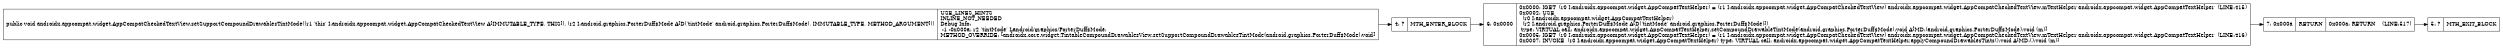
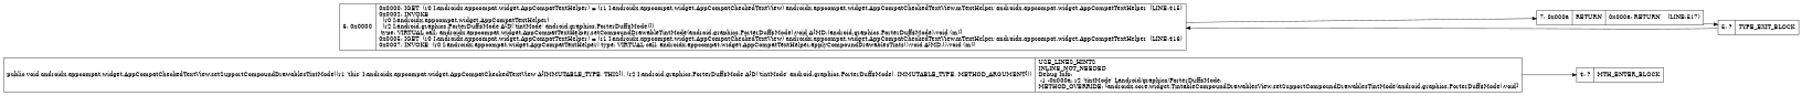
  digraph {
    rankdir=LR
    node [shape=record]
    n1 [label="{4\:\ ?|MTH_ENTER_BLOCK\l}"]
-   n2 [label="{6\:\ 0x0000|0x0000: IGET  (r0 I:androidx.appcompat.widget.AppCompatTextHelper) = (r1 I:androidx.appcompat.widget.AppCompatCheckedTextView) androidx.appcompat.widget.AppCompatCheckedTextView.mTextHelper androidx.appcompat.widget.AppCompatTextHelper  (LINE:415)\l0x0002: USE  \l  (r0 I:androidx.appcompat.widget.AppCompatTextHelper)\l  (r2 I:android.graphics.PorterDuff$Mode A[D('tintMode' android.graphics.PorterDuff$Mode)])\l type: VIRTUAL call: androidx.appcompat.widget.AppCompatTextHelper.setCompoundDrawableTintMode(android.graphics.PorterDuff$Mode):void A[MD:(android.graphics.PorterDuff$Mode):void (m)]\l0x0005: IGET  (r0 I:androidx.appcompat.widget.AppCompatTextHelper) = (r1 I:androidx.appcompat.widget.AppCompatCheckedTextView) androidx.appcompat.widget.AppCompatCheckedTextView.mTextHelper androidx.appcompat.widget.AppCompatTextHelper  (LINE:416)\l0x0007: INVOKE  (r0 I:androidx.appcompat.widget.AppCompatTextHelper) type: VIRTUAL call: androidx.appcompat.widget.AppCompatTextHelper.applyCompoundDrawablesTints():void A[MD:():void (m)]\l}"]
+   n2 [label="{6\:\ 0x0000|0x0000: IGET  (r0 I:androidx.appcompat.widget.AppCompatTextHelper) = (r1 I:androidx.appcompat.widget.AppCompatCheckedTextView) androidx.appcompat.widget.AppCompatCheckedTextView.mTextHelper androidx.appcompat.widget.AppCompatTextHelper  (LINE:415)\l0x0002: INVOKE  \l  (r0 I:androidx.appcompat.widget.AppCompatTextHelper)\l  (r2 I:android.graphics.PorterDuff$Mode A[D('tintMode' android.graphics.PorterDuff$Mode)])\l type: VIRTUAL call: androidx.appcompat.widget.AppCompatTextHelper.setCompoundDrawableTintMode(android.graphics.PorterDuff$Mode):void A[MD:(android.graphics.PorterDuff$Mode):void (m)]\l0x0005: IGET  (r0 I:androidx.appcompat.widget.AppCompatTextHelper) = (r1 I:androidx.appcompat.widget.AppCompatCheckedTextView) androidx.appcompat.widget.AppCompatCheckedTextView.mTextHelper androidx.appcompat.widget.AppCompatTextHelper  (LINE:416)\l0x0007: INVOKE  (r0 I:androidx.appcompat.widget.AppCompatTextHelper) type: VIRTUAL call: androidx.appcompat.widget.AppCompatTextHelper.applyCompoundDrawablesTints():void A[MD:():void (m)]\l}"]
    n3 [label="{7\:\ 0x000a|RETURN\l|0x000a: RETURN    (LINE:517)\l}"]
-   n4 [label="{5\:\ ?|MTH_EXIT_BLOCK\l}"]
+   n4 [label="{5\:\ ?|TYPE_EXIT_BLOCK\l}"]
    n5 [label="{public void androidx.appcompat.widget.AppCompatCheckedTextView.setSupportCompoundDrawablesTintMode((r1 'this' I:androidx.appcompat.widget.AppCompatCheckedTextView A[IMMUTABLE_TYPE, THIS]), (r2 I:android.graphics.PorterDuff$Mode A[D('tintMode' android.graphics.PorterDuff$Mode), IMMUTABLE_TYPE, METHOD_ARGUMENT]))  | USE_LINES_HINTS\lINLINE_NOT_NEEDED\lDebug Info:\l  \-1 \-0x000a: r2 'tintMode' Landroid\/graphics\/PorterDuff$Mode;\lMETHOD_OVERRIDE: [androidx.core.widget.TintableCompoundDrawablesView.setSupportCompoundDrawablesTintMode(android.graphics.PorterDuff$Mode):void]\l}"]
-   n1 -> n2
+   n4 -> n2
    n2 -> n3
    n3 -> n4
    n5 -> n1
  }
